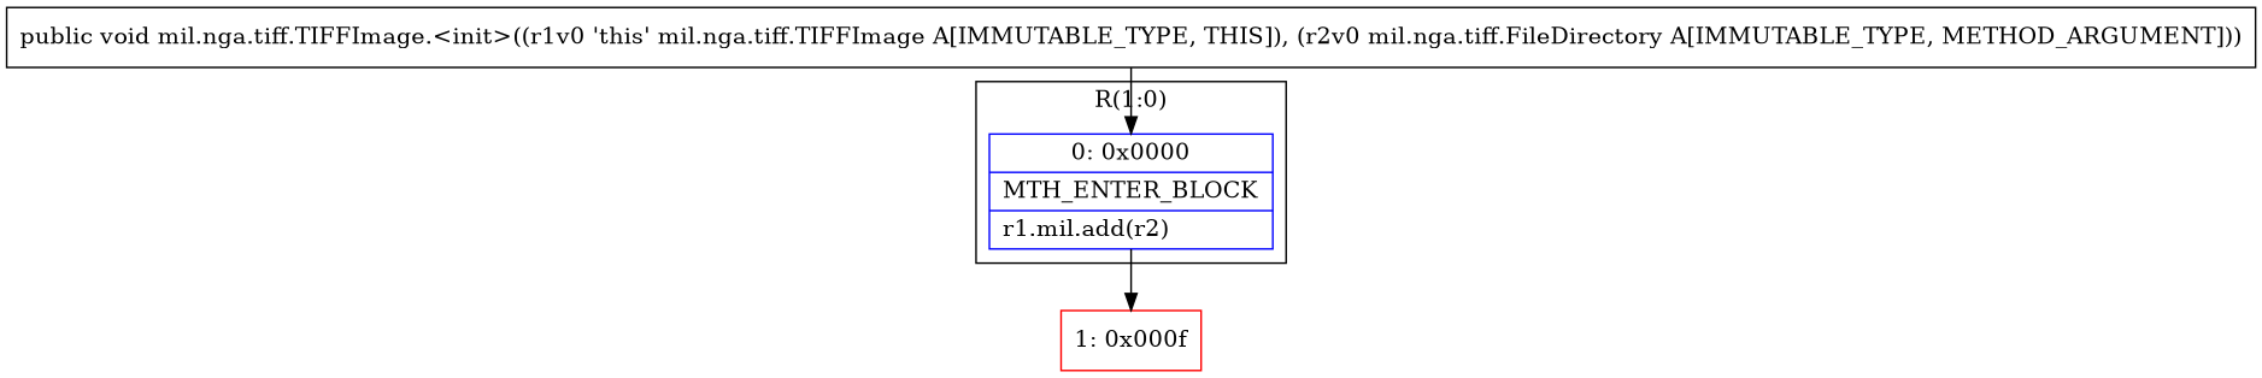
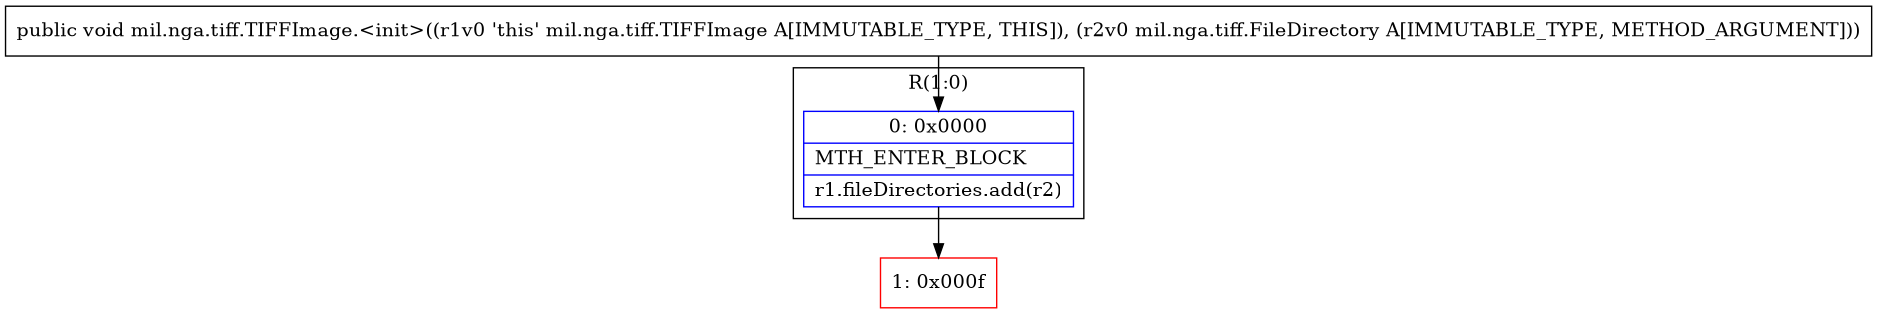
  digraph {
    node [shape=record]
-   n1 [color=blue label="{0\:\ 0x0000|MTH_ENTER_BLOCK\l|r1.mil.add(r2)\l}"]
+   n1 [color=blue label="{0\:\ 0x0000|MTH_ENTER_BLOCK\l|r1.fileDirectories.add(r2)\l}"]
    n2 [color=red label="{1\:\ 0x000f}"]
    n3 [label="{public void mil.nga.tiff.TIFFImage.\<init\>((r1v0 'this' mil.nga.tiff.TIFFImage A[IMMUTABLE_TYPE, THIS]), (r2v0 mil.nga.tiff.FileDirectory A[IMMUTABLE_TYPE, METHOD_ARGUMENT])) }"]
    subgraph cluster_1 {
      label="R(1:0)"
      n1
    }
    n1 -> n2
    n3 -> n1
  }
